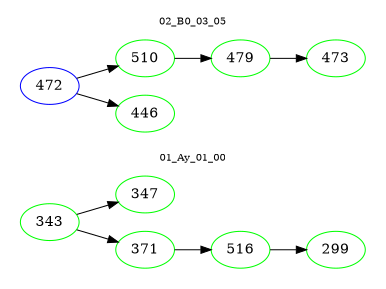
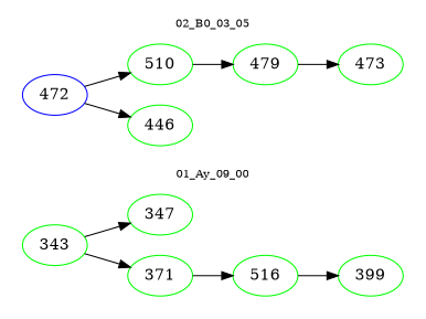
  digraph {
    rankdir=LR
    node [color=green]
    edge [color=black]
    n1 [label=343]
    n2 [label=371]
    n3 [label=347]
    n4 [label=516]
-   n5 [label=299]
+   n5 [label=399]
    n6 [color=blue label=472]
    n7 [label=446]
    n8 [label=510]
    n9 [label=479]
    n10 [label=473]
    subgraph cluster_1 {
      color=white
      fontsize=10
-     label="01_Ay_01_00"
+     label="01_Ay_09_00"
      n1
      n2
      n3
      n4
      n5
    }
    subgraph cluster_2 {
      color=white
      fontsize=10
      label="02_B0_03_05"
      n6
      n7
      n8
      n9
      n10
    }
    n1 -> n2
    n1 -> n3
    n2 -> n4
    n4 -> n5
    n6 -> n7
    n6 -> n8
    n8 -> n9
    n9 -> n10
  }
